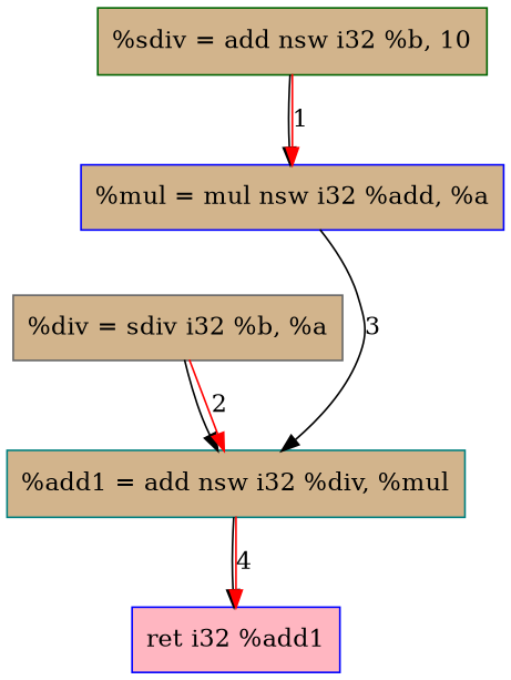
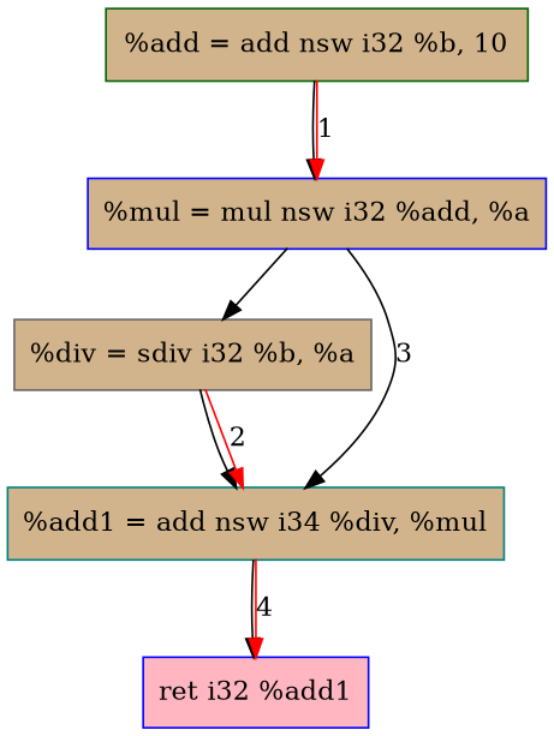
  digraph {
    node [color=blue fillcolor=tan shape=record style=filled]
-   n1 [color=darkgreen label="%sdiv = add nsw i32 %b, 10"]
+   n1 [color=darkgreen label="  %add = add nsw i32 %b, 10"]
    n2 [label="  %mul = mul nsw i32 %add, %a"]
    n3 [color=gray40 label="  %div = sdiv i32 %b, %a"]
-   n4 [color=teal label="  %add1 = add nsw i32 %div, %mul"]
+   n4 [color=teal label="%add1 = add nsw i34 %div, %mul"]
    n5 [fillcolor=lightpink label="  ret i32 %add1"]
    n1 -> n2
    n1 -> n2 [color=red label=1]
+   n2 -> n3
    n2 -> n4 [color=black label=3]
    n3 -> n4
    n3 -> n4 [color=red label=2]
    n4 -> n5
    n4 -> n5 [color=red label=4]
  }
